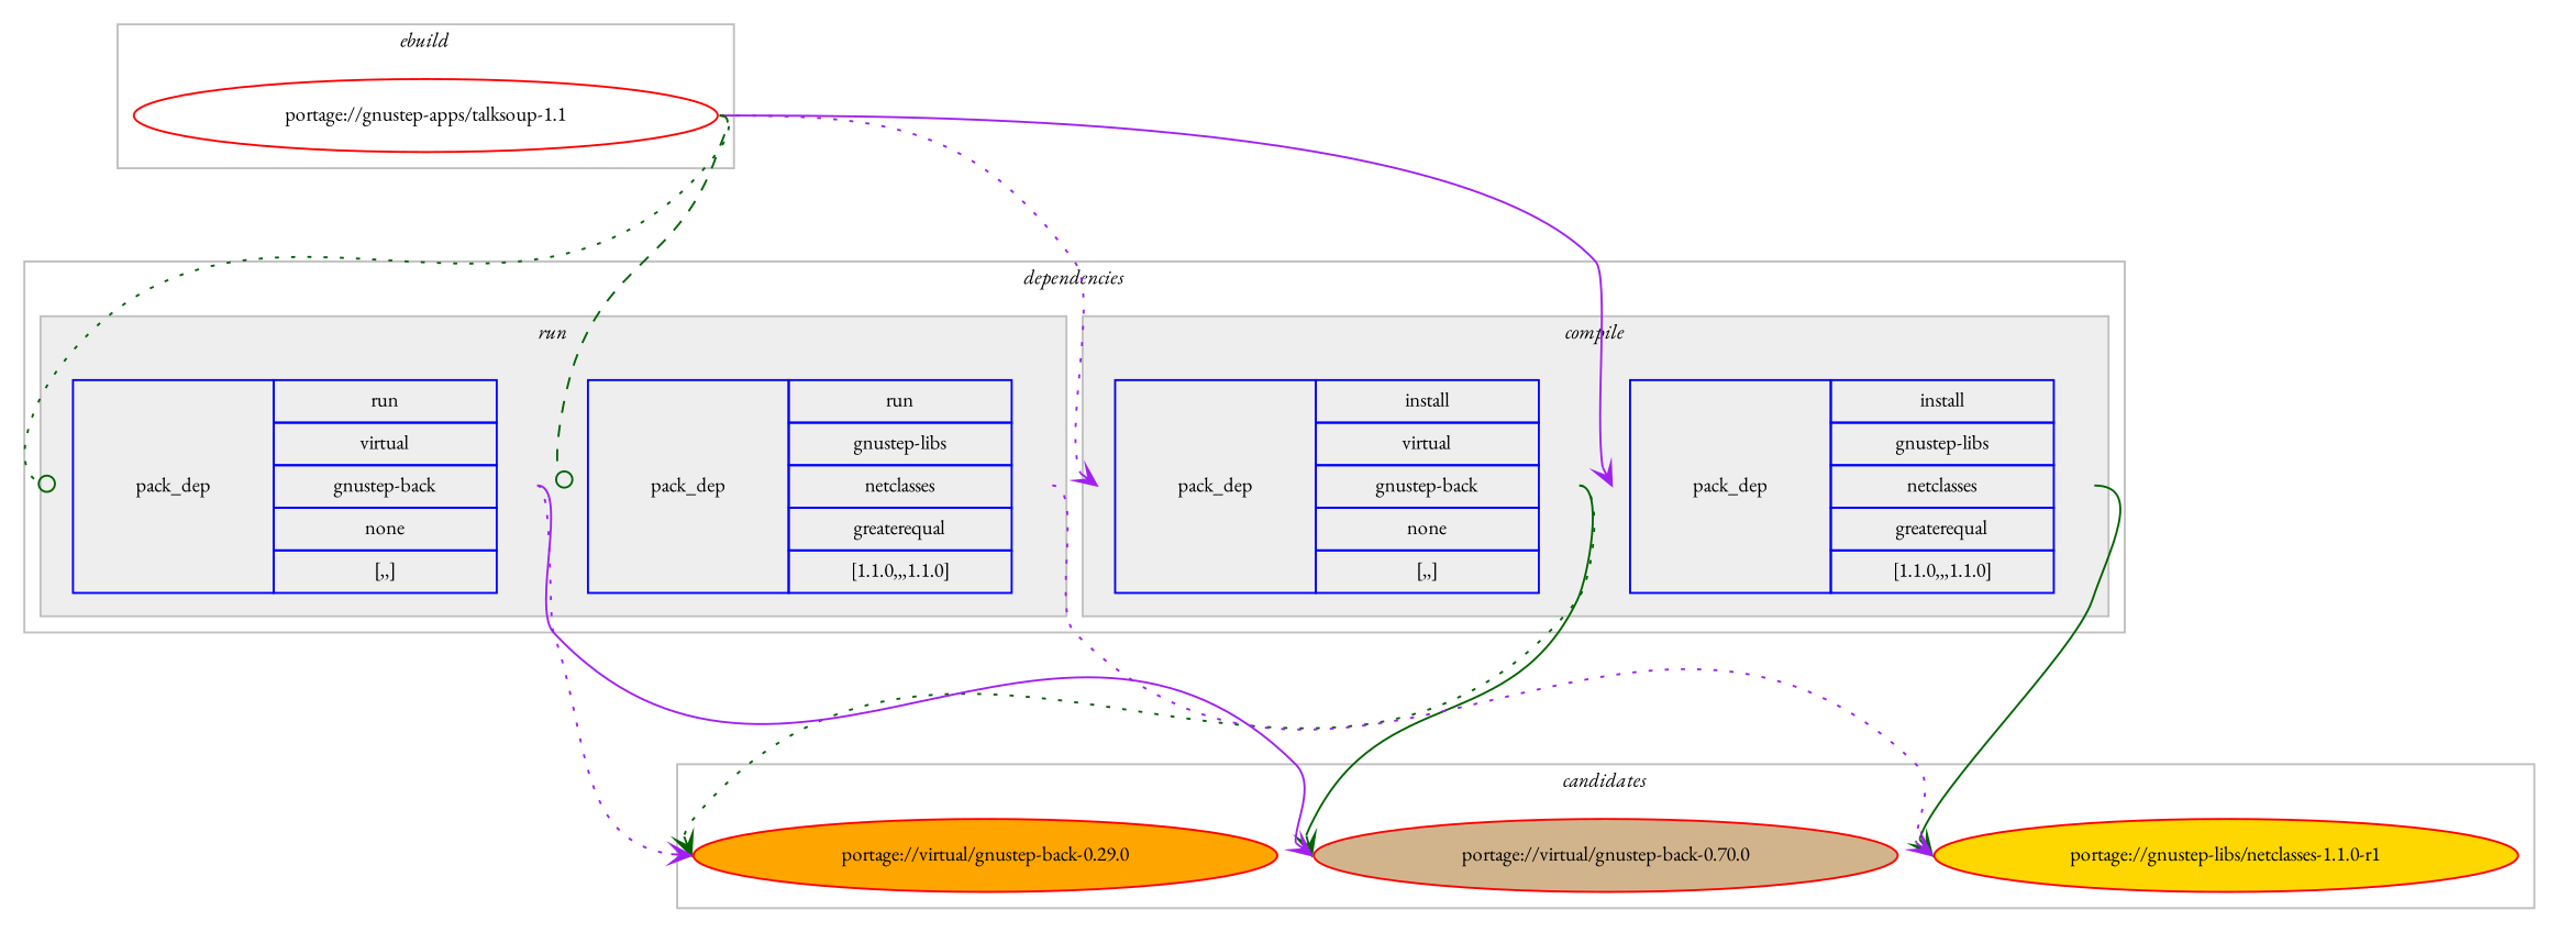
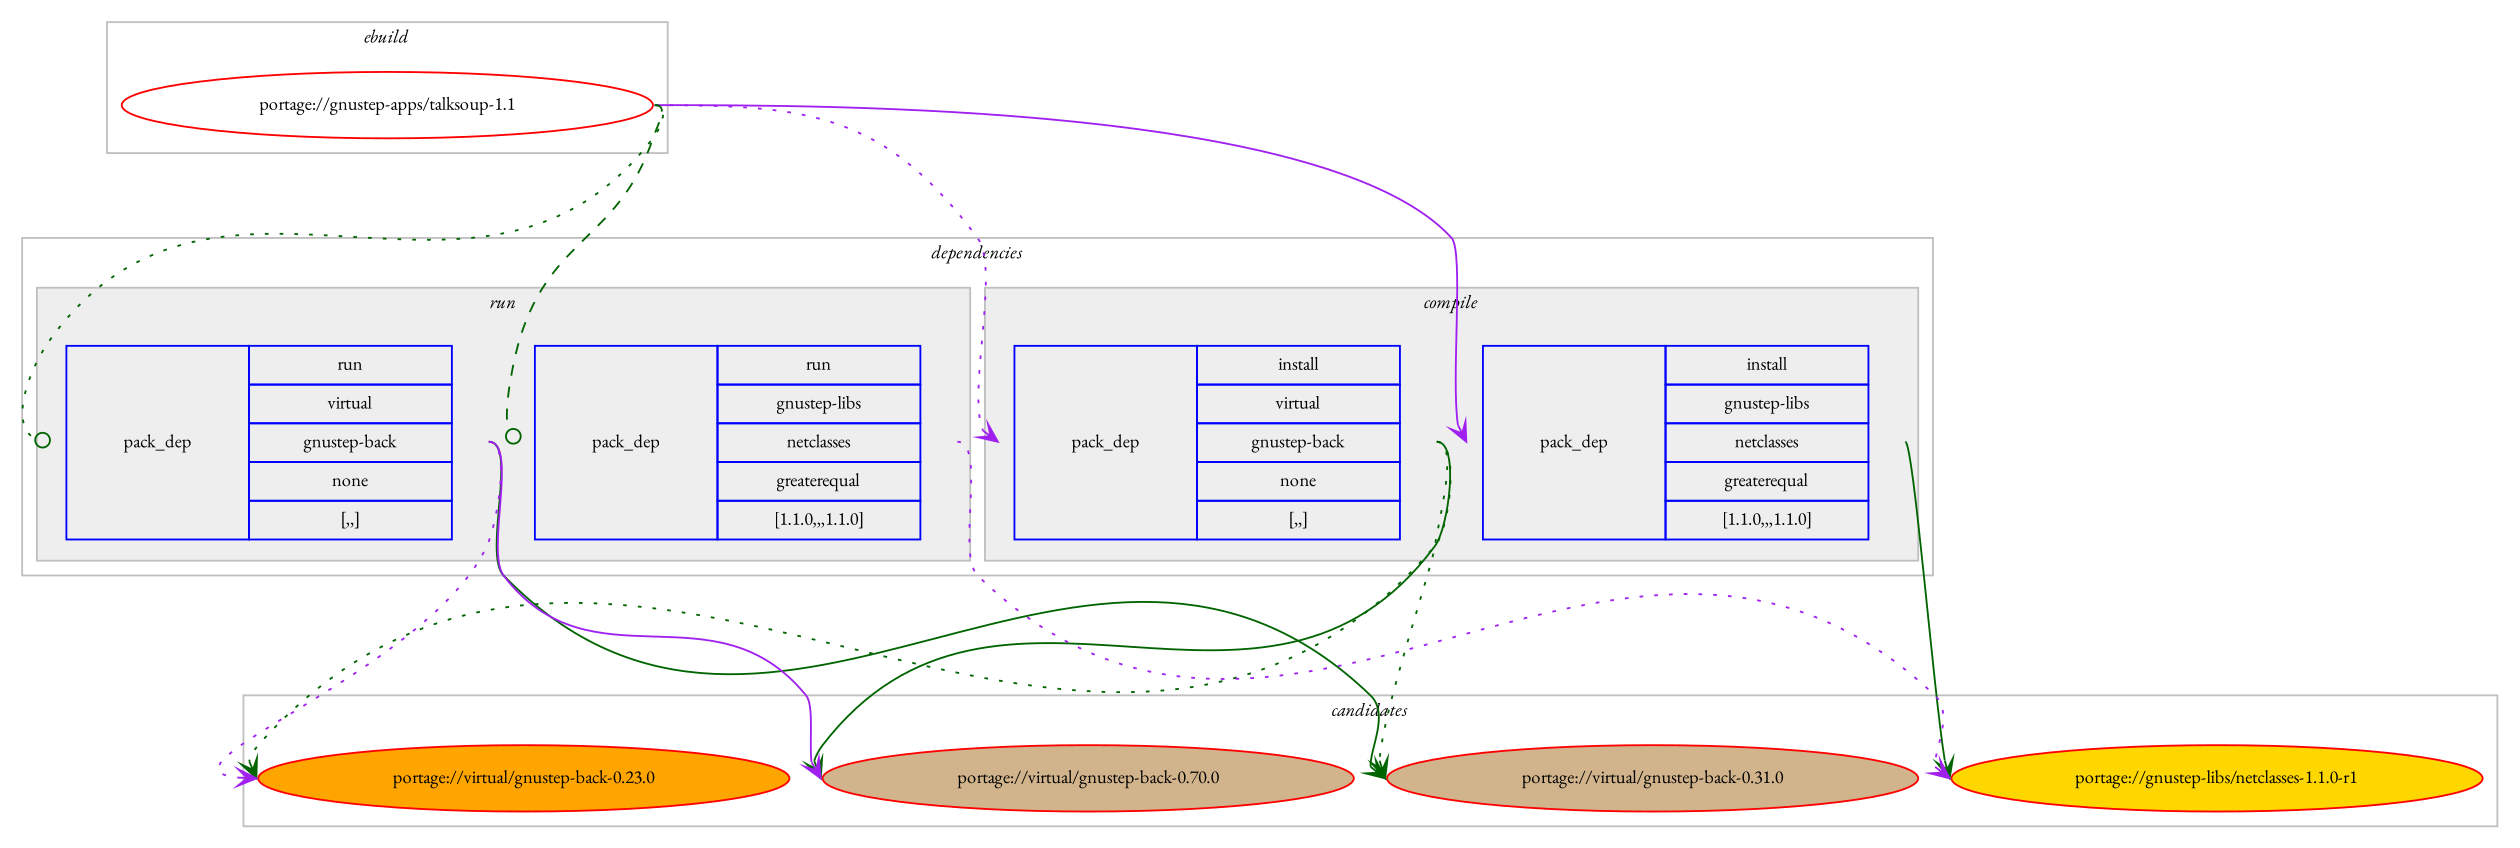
  digraph {
    compound=true
    concentrate=true
    fontname="EB Garamond"
    fontsize=10
    newrank=true
    rankdir=TB
    ranksep=1.5
    node [color=red fontname="EB Garamond" fontsize=10 style=filled]
    edge [arrowhead=vee color=darkgreen fontname="EB Garamond" headport=w style=dotted tailport=e weight=100]
    n1 [fillcolor=white label="portage://gnustep-apps/talksoup-1.1" width=4]
    n2 [color=blue label=<<TABLE BORDER="0" CELLBORDER="1" CELLSPACING="0" CELLPADDING="4" WIDTH="220"><TR><TD ROWSPAN="6" CELLPADDING="30">pack_dep</TD></TR><TR><TD WIDTH="110">install</TD></TR><TR><TD>gnustep-libs</TD></TR><TR><TD>netclasses</TD></TR><TR><TD>greaterequal</TD></TR><TR><TD>[1.1.0,,,1.1.0]</TD></TR></TABLE>> shape=none style=""]
    n3 [color=blue label=<<TABLE BORDER="0" CELLBORDER="1" CELLSPACING="0" CELLPADDING="4" WIDTH="220"><TR><TD ROWSPAN="6" CELLPADDING="30">pack_dep</TD></TR><TR><TD WIDTH="110">install</TD></TR><TR><TD>virtual</TD></TR><TR><TD>gnustep-back</TD></TR><TR><TD>none</TD></TR><TR><TD>[,,]</TD></TR></TABLE>> shape=none style=""]
    n4 [color=blue label=<<TABLE BORDER="0" CELLBORDER="1" CELLSPACING="0" CELLPADDING="4" WIDTH="220"><TR><TD ROWSPAN="6" CELLPADDING="30">pack_dep</TD></TR><TR><TD WIDTH="110">run</TD></TR><TR><TD>gnustep-libs</TD></TR><TR><TD>netclasses</TD></TR><TR><TD>greaterequal</TD></TR><TR><TD>[1.1.0,,,1.1.0]</TD></TR></TABLE>> shape=none style=""]
    n5 [color=blue label=<<TABLE BORDER="0" CELLBORDER="1" CELLSPACING="0" CELLPADDING="4" WIDTH="220"><TR><TD ROWSPAN="6" CELLPADDING="30">pack_dep</TD></TR><TR><TD WIDTH="110">run</TD></TR><TR><TD>virtual</TD></TR><TR><TD>gnustep-back</TD></TR><TR><TD>none</TD></TR><TR><TD>[,,]</TD></TR></TABLE>> shape=none style=""]
    n6 [fillcolor=gold label="portage://gnustep-libs/netclasses-1.1.0-r1" width=4]
+   n7 [fillcolor=tan label="portage://virtual/gnustep-back-0.31.0" width=4]
    n8 [fillcolor=tan label="portage://virtual/gnustep-back-0.70.0" width=4]
-   n9 [fillcolor=orange label="portage://virtual/gnustep-back-0.29.0" width=4]
+   n9 [fillcolor=orange label="portage://virtual/gnustep-back-0.23.0" width=4]
    subgraph cluster_1 {
      color=gray
      label=<<i>ebuild</i>>
      n1
    }
    subgraph cluster_2 {
      color=gray
      label=<<i>dependencies</i>>
      subgraph cluster_3 {
        color=gray
        fillcolor="#eeeeee"
        label=<<i>compile</i>>
        style=filled
        subgraph sub_4 {
          color=gray
          fillcolor="#eeeeee"
          label=<<i>compile</i>>
          style=filled
          n2
        }
        subgraph sub_5 {
          color=gray
          fillcolor="#eeeeee"
          label=<<i>compile</i>>
          style=filled
          n3
        }
      }
      subgraph cluster_6 {
        color=gray
        fillcolor="#eeeeee"
        label=<<i>compile and run</i>>
        style=filled
      }
      subgraph cluster_7 {
        color=gray
        fillcolor="#eeeeee"
        label=<<i>run</i>>
        style=filled
        subgraph sub_8 {
          color=gray
          fillcolor="#eeeeee"
          label=<<i>run</i>>
          style=filled
          n4
        }
        subgraph sub_9 {
          color=gray
          fillcolor="#eeeeee"
          label=<<i>run</i>>
          style=filled
          n5
        }
      }
    }
    subgraph cluster_10 {
      color=gray
      label=<<i>candidates</i>>
      rank=same
      subgraph sub_11 {
        color=black
        label=<<i>candidates</i>>
        nodesep=1
        rank=same
        n6
      }
      subgraph sub_12 {
        color=black
        label=<<i>candidates</i>>
        nodesep=1
        rank=same
+       n7
        n8
        n9
      }
      subgraph sub_13 {
        color=black
        label=<<i>candidates</i>>
        nodesep=1
        rank=same
        n6
      }
      subgraph sub_14 {
        color=black
        label=<<i>candidates</i>>
        nodesep=1
        rank=same
+       n7
        n8
        n9
      }
    }
    n1 -> n2 [color=purple style=solid weight=20]
    n1 -> n3 [color=purple weight=20]
    n1 -> n4 [arrowhead=odot style=dashed weight=20]
    n1 -> n5 [arrowhead=odot weight=20]
    n2 -> n6 [style=solid]
+   n3 -> n7
    n3 -> n8 [style=solid]
    n3 -> n9
    n4 -> n6 [color=purple]
+   n5 -> n7 [style=solid]
    n5 -> n8 [color=purple style=solid]
    n5 -> n9 [color=purple]
  }
